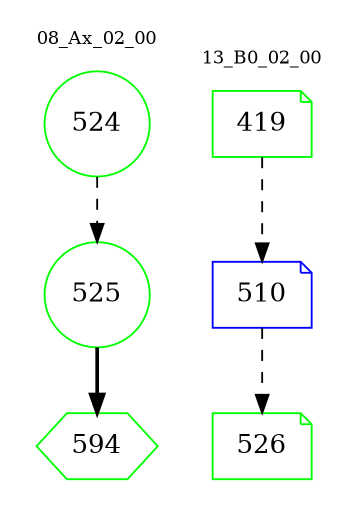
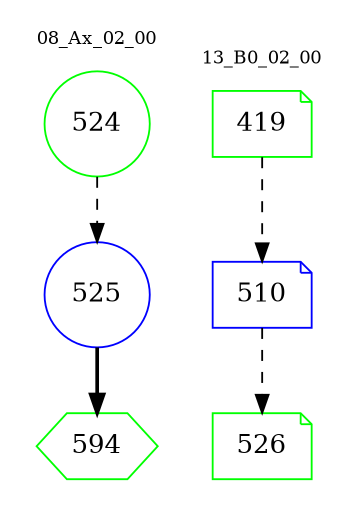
  digraph {
    node [color=green shape=note]
    edge [color=black style=dashed]
    n1 [label=524 shape=circle]
-   n2 [label=525 shape=circle]
+   n2 [color=blue label=525 shape=circle]
    n3 [label=594 shape=hexagon]
    n4 [label=419]
    n5 [color=blue label=510]
    n6 [label=526]
    subgraph cluster_1 {
      color=white
      fontsize=10
      label="08_Ax_02_00"
      n1
      n2
      n3
    }
    subgraph cluster_2 {
      color=white
      fontsize=10
      label="13_B0_02_00"
      n4
      n5
      n6
    }
    n1 -> n2
    n2 -> n3 [style=bold]
    n4 -> n5
    n5 -> n6
  }
